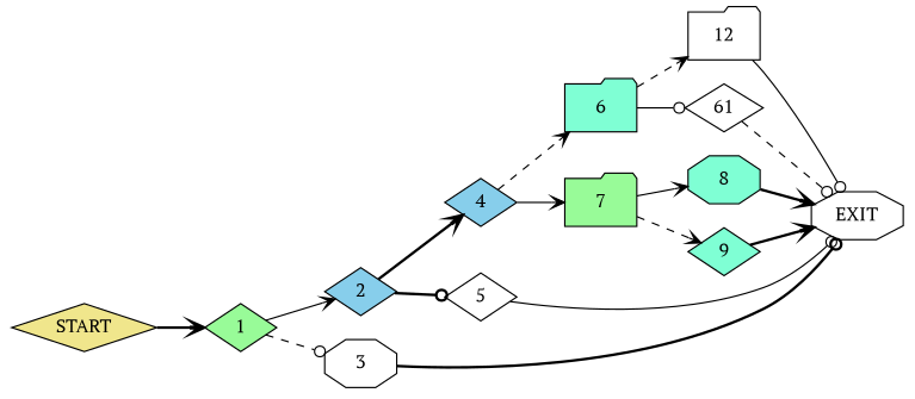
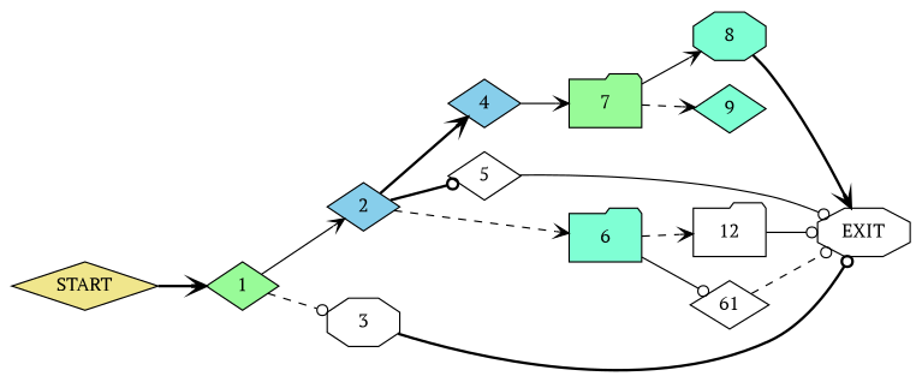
  digraph {
    fontname="PT Serif"
    rankdir=LR
    node [fillcolor=white fontname="PT Serif" shape=diamond style=filled]
    edge [arrowhead=vee fontname="PT Serif" style=bold]
    n1 [fillcolor=khaki label=START]
    1 [fillcolor=palegreen]
    2 [fillcolor=skyblue]
    3 [shape=octagon]
    n5 [label=EXIT shape=octagon]
    4 [fillcolor=skyblue]
    5
    6 [fillcolor=aquamarine shape=folder]
    7 [fillcolor=palegreen shape=folder]
    n10 [label=12 shape=folder]
    n11 [label=61]
    8 [fillcolor=aquamarine shape=octagon]
    9 [fillcolor=aquamarine]
    n1 -> 1
    1 -> 2 [style=solid]
    1 -> 3 [arrowhead=odot style=dashed]
    2 -> 4
    2 -> 5 [arrowhead=odot]
    3 -> n5 [arrowhead=odot]
-   4 -> 6 [style=dashed]
+   2 -> 6 [style=dashed]
    4 -> 7 [style=solid]
    5 -> n5 [arrowhead=odot style=solid]
    6 -> n10 [style=dashed]
    6 -> n11 [arrowhead=odot style=solid]
    7 -> 8 [style=solid]
    7 -> 9 [style=dashed]
    n10 -> n5 [arrowhead=odot style=solid]
    n11 -> n5 [arrowhead=odot style=dashed]
    8 -> n5
-   9 -> n5
  }
